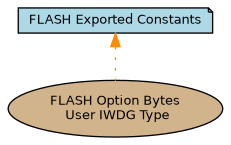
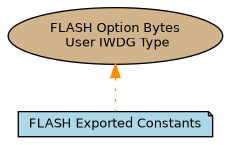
  digraph {
    rankdir=TB
    node [color=black fontname=Helvetica fontsize=10 style=filled]
    n1 [fillcolor=tan fontcolor=black height=0.2 label="FLASH Option Bytes\l User IWDG Type" shape=ellipse width=0.4]
    n2 [fillcolor=lightblue height=0.2 label="FLASH Exported Constants" shape=note width=0.4]
-   n2 -> n1 [dir=back fontname=Helvetica fontsize=10 labelfontname=Helvetica labelfontsize=10 shape=plaintext style=dotted color=darkorange]
+   n1 -> n2 [dir=back fontname=Helvetica fontsize=10 labelfontname=Helvetica labelfontsize=10 shape=plaintext style=dotted color=darkorange]
  }
